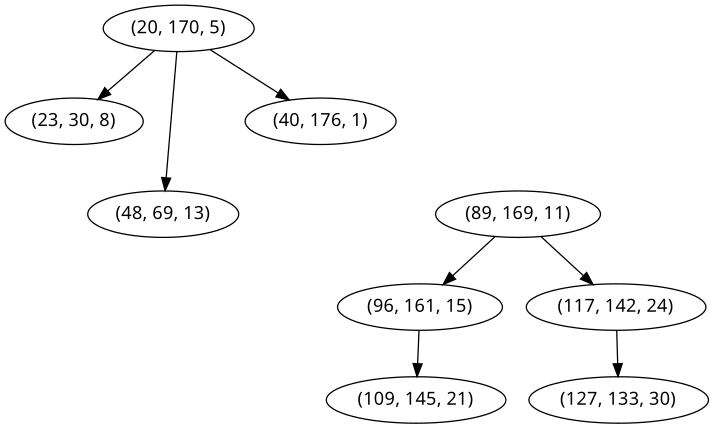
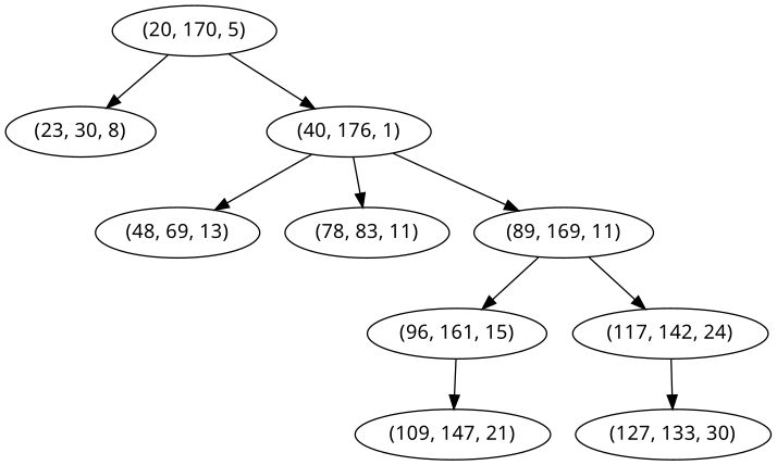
  digraph {
    fontname="Noto Sans"
    node [fontname="Noto Sans"]
    edge [fontname="Noto Sans"]
    n1 [label="(20, 170, 5)"]
    "(23, 30, 8)"
    n3 [label="(40, 176, 1)"]
    "(48, 69, 13)"
+   "(78, 83, 11)"
    "(89, 169, 11)"
    "(96, 161, 15)"
    "(117, 142, 24)"
-   "(109, 145, 21)"
+   "(109, 145, 21)" [label="(109, 147, 21)"]
    n10 [label="(127, 133, 30)"]
    n1 -> "(23, 30, 8)"
    n1 -> n3
-   n1 -> "(48, 69, 13)"
+   n3 -> "(48, 69, 13)"
+   n3 -> "(78, 83, 11)"
+   n3 -> "(89, 169, 11)"
    "(89, 169, 11)" -> "(96, 161, 15)"
    "(89, 169, 11)" -> "(117, 142, 24)"
    "(96, 161, 15)" -> "(109, 145, 21)"
    "(117, 142, 24)" -> n10
  }
